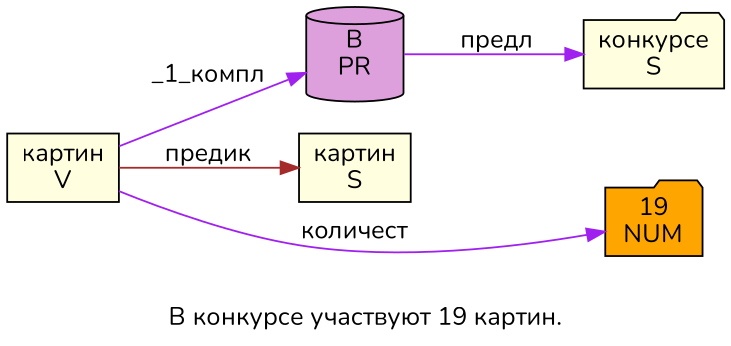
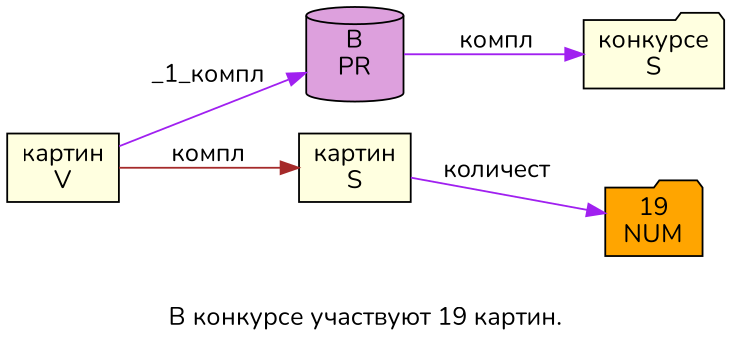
  digraph {
    fontname=Nunito
    label="В конкурсе участвуют 19 картин."
    rankdir=LR
    node [fillcolor=lightyellow fontname=Nunito penwidth=1 shape=folder style=filled]
    edge [color=purple fontname=Nunito]
    n1 [fillcolor=plum label="В\nPR" shape=cylinder]
    n2 [label="конкурсе\nS"]
    n3 [label="картин\nV" shape=box]
    n4 [label="картин\nS" shape=box]
    n5 [fillcolor=orange label="19\nNUM"]
-   n1 -> n2 [label="предл"]
+   n1 -> n2 [label="компл"]
    n3 -> n1 [label="_1_компл"]
-   n3 -> n4 [color=brown label="предик"]
-   n3 -> n5 [label="количест"]
+   n3 -> n4 [color=brown label="компл"]
+   n4 -> n5 [label="количест"]
  }
